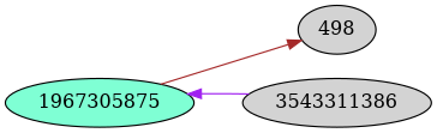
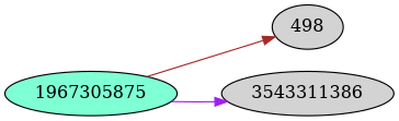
  strict digraph {
    rankdir=LR
    node [fillcolor=lightgrey style=filled]
    n1 [label=498]
    1967305875 [fillcolor=aquamarine]
    3543311386
    1967305875 -> n1 [color=brown]
-   3543311386 -> 1967305875 [color=purple]
+   1967305875 -> 3543311386 [color=purple]
  }
